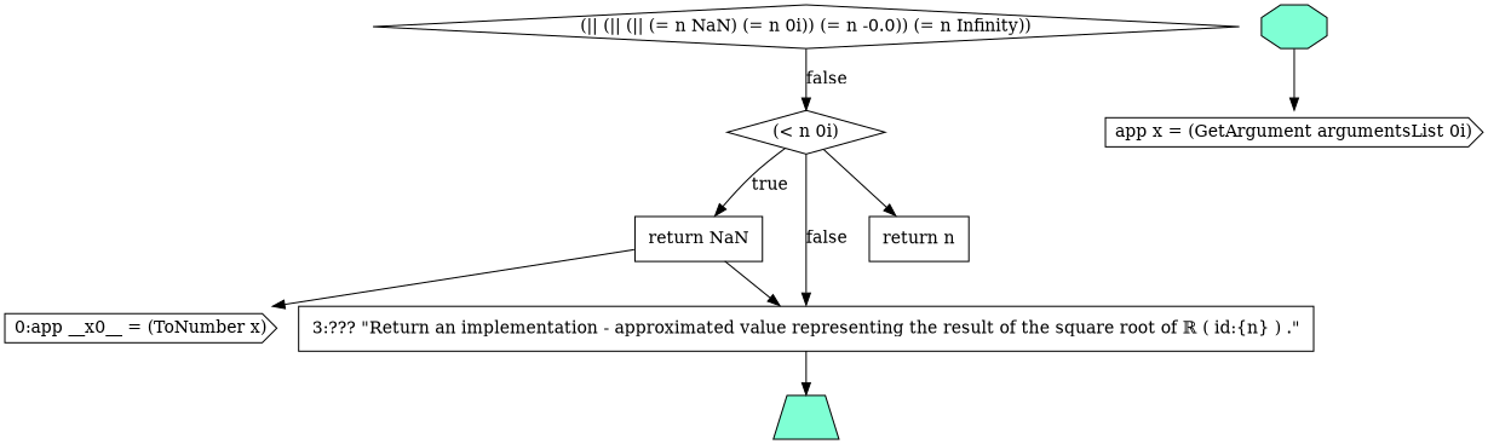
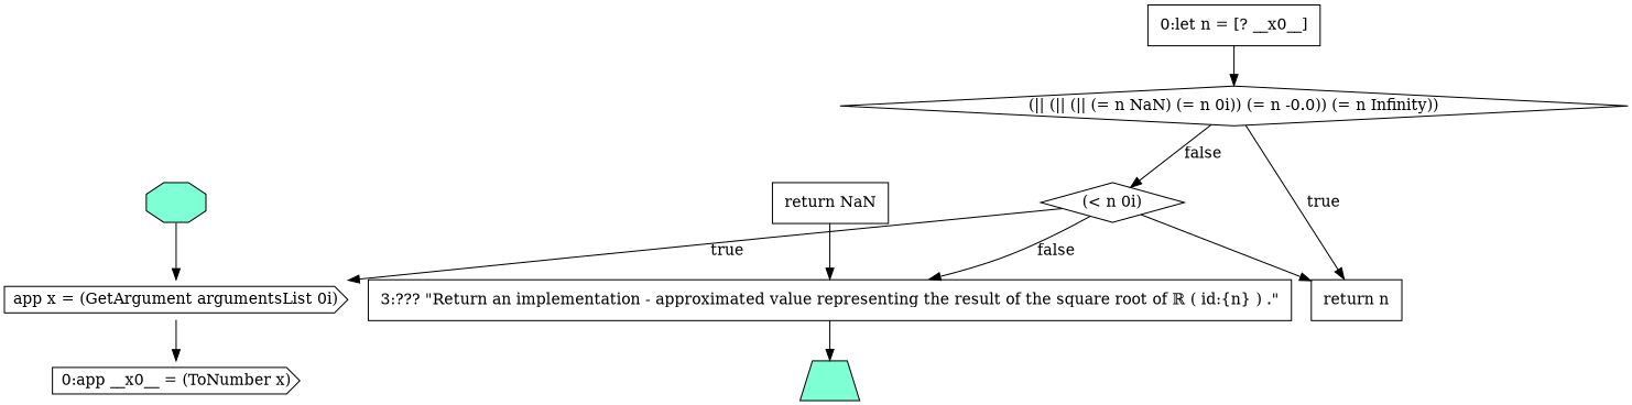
  digraph {
    node [color=black fillcolor=white shape=none style=filled]
    edge [color=black]
    n1 [label=<<font color="black">0:app __x0__ = (ToNumber x)</font>> shape=cds]
+   n2 [label=<<font color="black">     <table border="0" cellborder="1" cellspacing="0" cellpadding="10">       <tr><td align="left">0:let n = [? __x0__]</td></tr>     </table>   </font>> margin=0]
    n3 [label=<<font color="black">(|| (|| (|| (= n NaN) (= n 0i)) (= n -0.0)) (= n Infinity))</font>> shape=diamond]
    n4 [label=<<font color="black">     <table border="0" cellborder="1" cellspacing="0" cellpadding="10">       <tr><td align="left">return NaN</td></tr>     </table>   </font>> margin=0]
    n5 [label=<<font color="black">     <table border="0" cellborder="1" cellspacing="0" cellpadding="10">       <tr><td align="left">3:??? &quot;Return an implementation - approximated value representing the result of the square root of ℝ ( id:{n} ) .&quot;</td></tr>     </table>   </font>> margin=0]
    n6 [fillcolor=aquamarine label=" " shape=trapezium]
    n7 [fillcolor=aquamarine label=" " shape=octagon]
    n8 [label=<<font color="black">app x = (GetArgument argumentsList 0i)</font>> shape=cds]
    n9 [label=<<font color="black">(&lt; n 0i)</font>> shape=diamond]
    n10 [label=<<font color="black">     <table border="0" cellborder="1" cellspacing="0" cellpadding="10">       <tr><td align="left">return n</td></tr>     </table>   </font>> margin=0]
+   n2 -> n3
    n3 -> n9 [label=<<font color="black">false</font>>]
+   n3 -> n10 [label=<<font color="black">true</font>>]
    n4 -> n5
    n5 -> n6
    n7 -> n8
-   n4 -> n1
-   n9 -> n4 [label=<<font color="black">true</font>>]
+   n8 -> n1
+   n9 -> n8 [label=<<font color="black">true</font>>]
    n9 -> n5 [label=<<font color="black">false</font>>]
    n9 -> n10
  }
